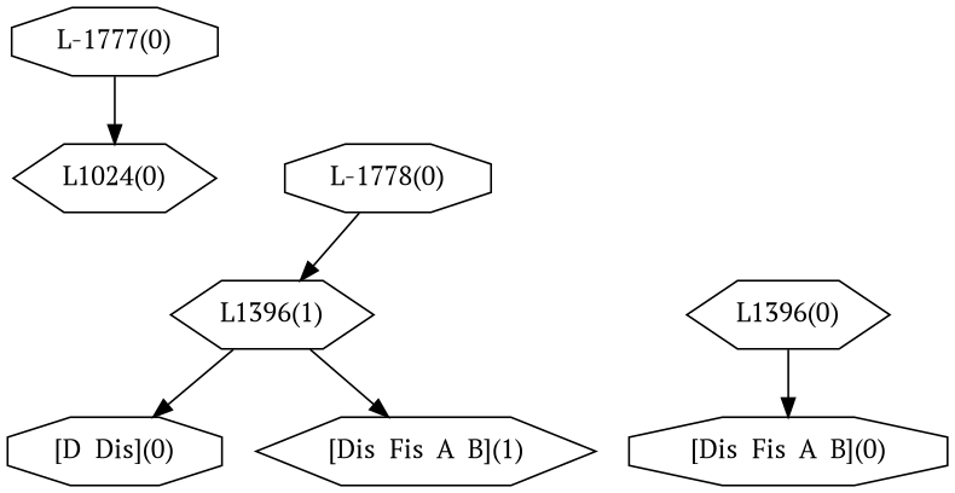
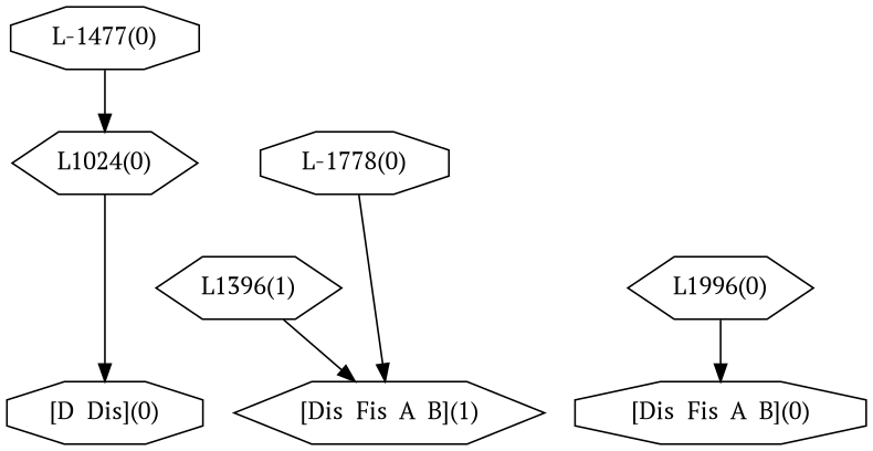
  digraph {
    fontname="PT Serif"
    node [fontname="PT Serif" shape=octagon]
    edge [fontname="PT Serif"]
-   "L-1777(0)"
+   "L-1777(0)" [label="L-1477(0)"]
    "L-1778(0)"
    n3 [label="L1024(0)" shape=hexagon]
-   "L1396(0)" [shape=hexagon]
+   "L1396(0)" [shape=hexagon label="L1996(0)"]
    "L1396(1)" [shape=hexagon]
    "[Dis  Fis  A  B](0)"
    "[Dis  Fis  A  B](1)" [shape=hexagon]
    "[D  Dis](0)"
    subgraph sub_1 {
      rank=min
      "L-1777(0)"
    }
    subgraph sub_2 {
      rank=same
      "L-1778(0)"
      n3
    }
    subgraph sub_3 {
      rank=same
      "L1396(0)"
      "L1396(1)"
    }
    subgraph sub_4 {
      rank=max
      "[Dis  Fis  A  B](0)"
      "[Dis  Fis  A  B](1)"
      "[D  Dis](0)"
    }
    "L-1777(0)" -> n3
-   "L-1778(0)" -> "L1396(1)"
-   "L1396(1)" -> "[D  Dis](0)"
+   "L-1778(0)" -> "[Dis  Fis  A  B](1)"
+   n3 -> "[D  Dis](0)"
    "L1396(0)" -> "[Dis  Fis  A  B](0)"
    "L1396(1)" -> "[Dis  Fis  A  B](1)"
  }
